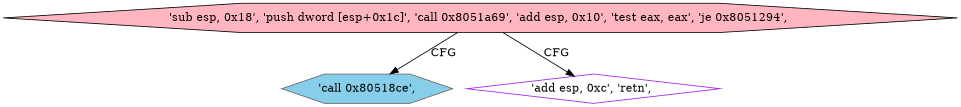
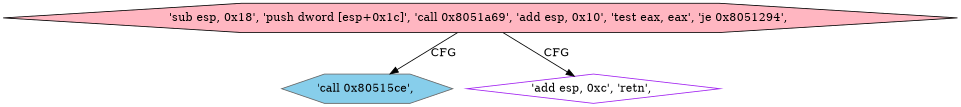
  digraph {
    node [style=filled shape=hexagon]
    n1 [label="'sub esp, 0x18', 'push dword [esp+0x1c]', 'call 0x8051a69', 'add esp, 0x10', 'test eax, eax', 'je 0x8051294', " fillcolor=lightpink color=black]
-   n2 [label="'call 0x80518ce'," fillcolor=skyblue color=gray40]
+   n2 [label="'call 0x80515ce', " fillcolor=skyblue color=gray40]
    n3 [label="'add esp, 0xc', 'retn', " fillcolor=white color=purple shape=diamond]
    n1 -> n2 [label=CFG]
    n1 -> n3 [label=CFG]
  }
